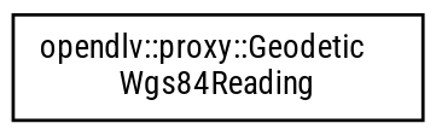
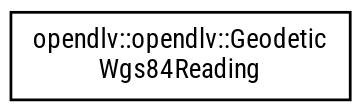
  digraph {
    rankdir=LR
    fontname="Roboto Condensed"
-   n1 [color=black fillcolor=white fontname="Roboto Condensed" fontsize=10 height=0.2 label="opendlv::proxy::Geodetic\lWgs84Reading" shape=record style=filled width=0.4]
+   n1 [color=black fillcolor=white fontname="Roboto Condensed" fontsize=10 height=0.2 label="opendlv::opendlv::Geodetic\lWgs84Reading" shape=record style=filled width=0.4]
  }
